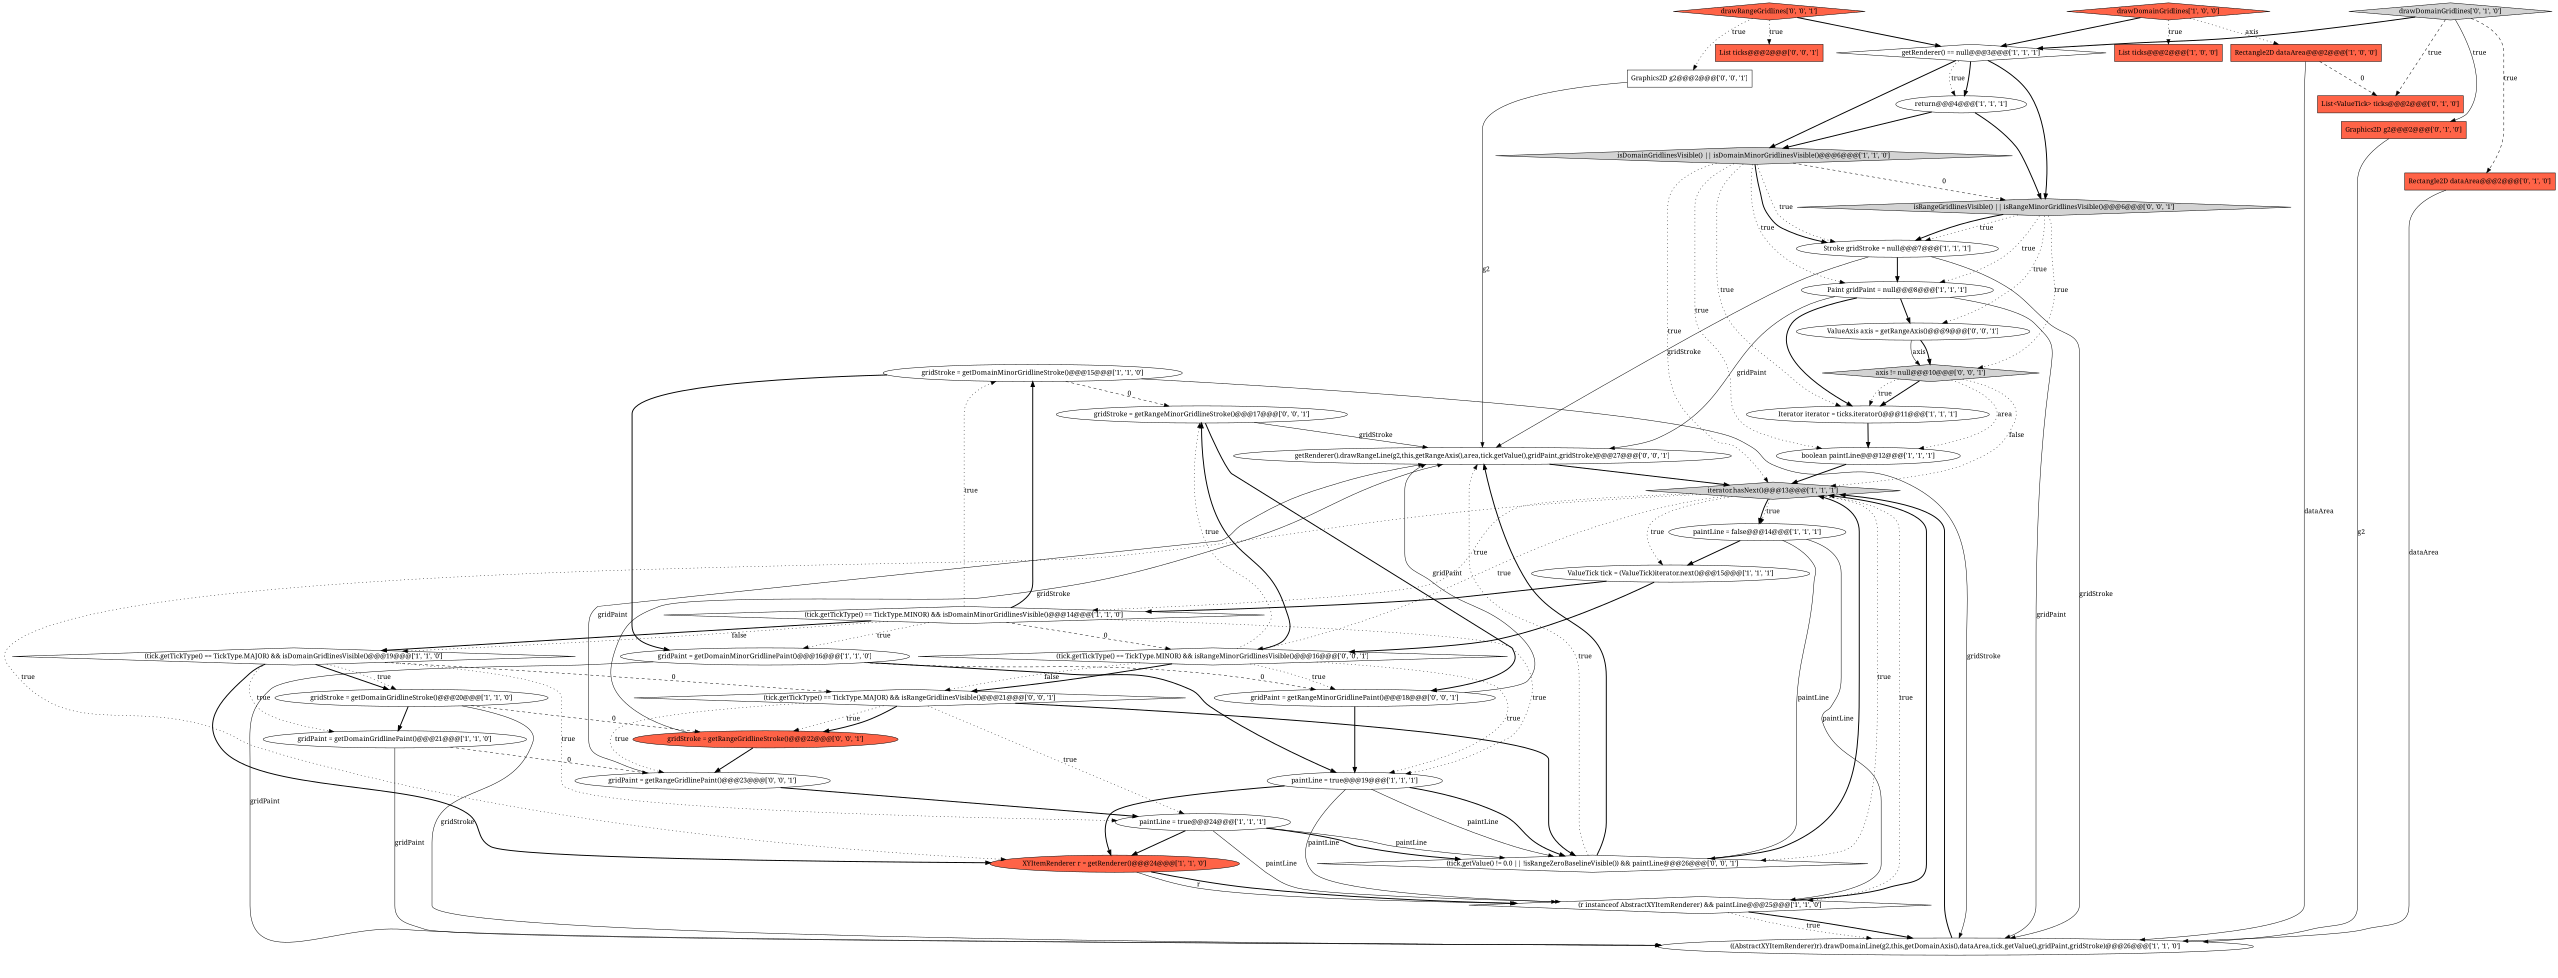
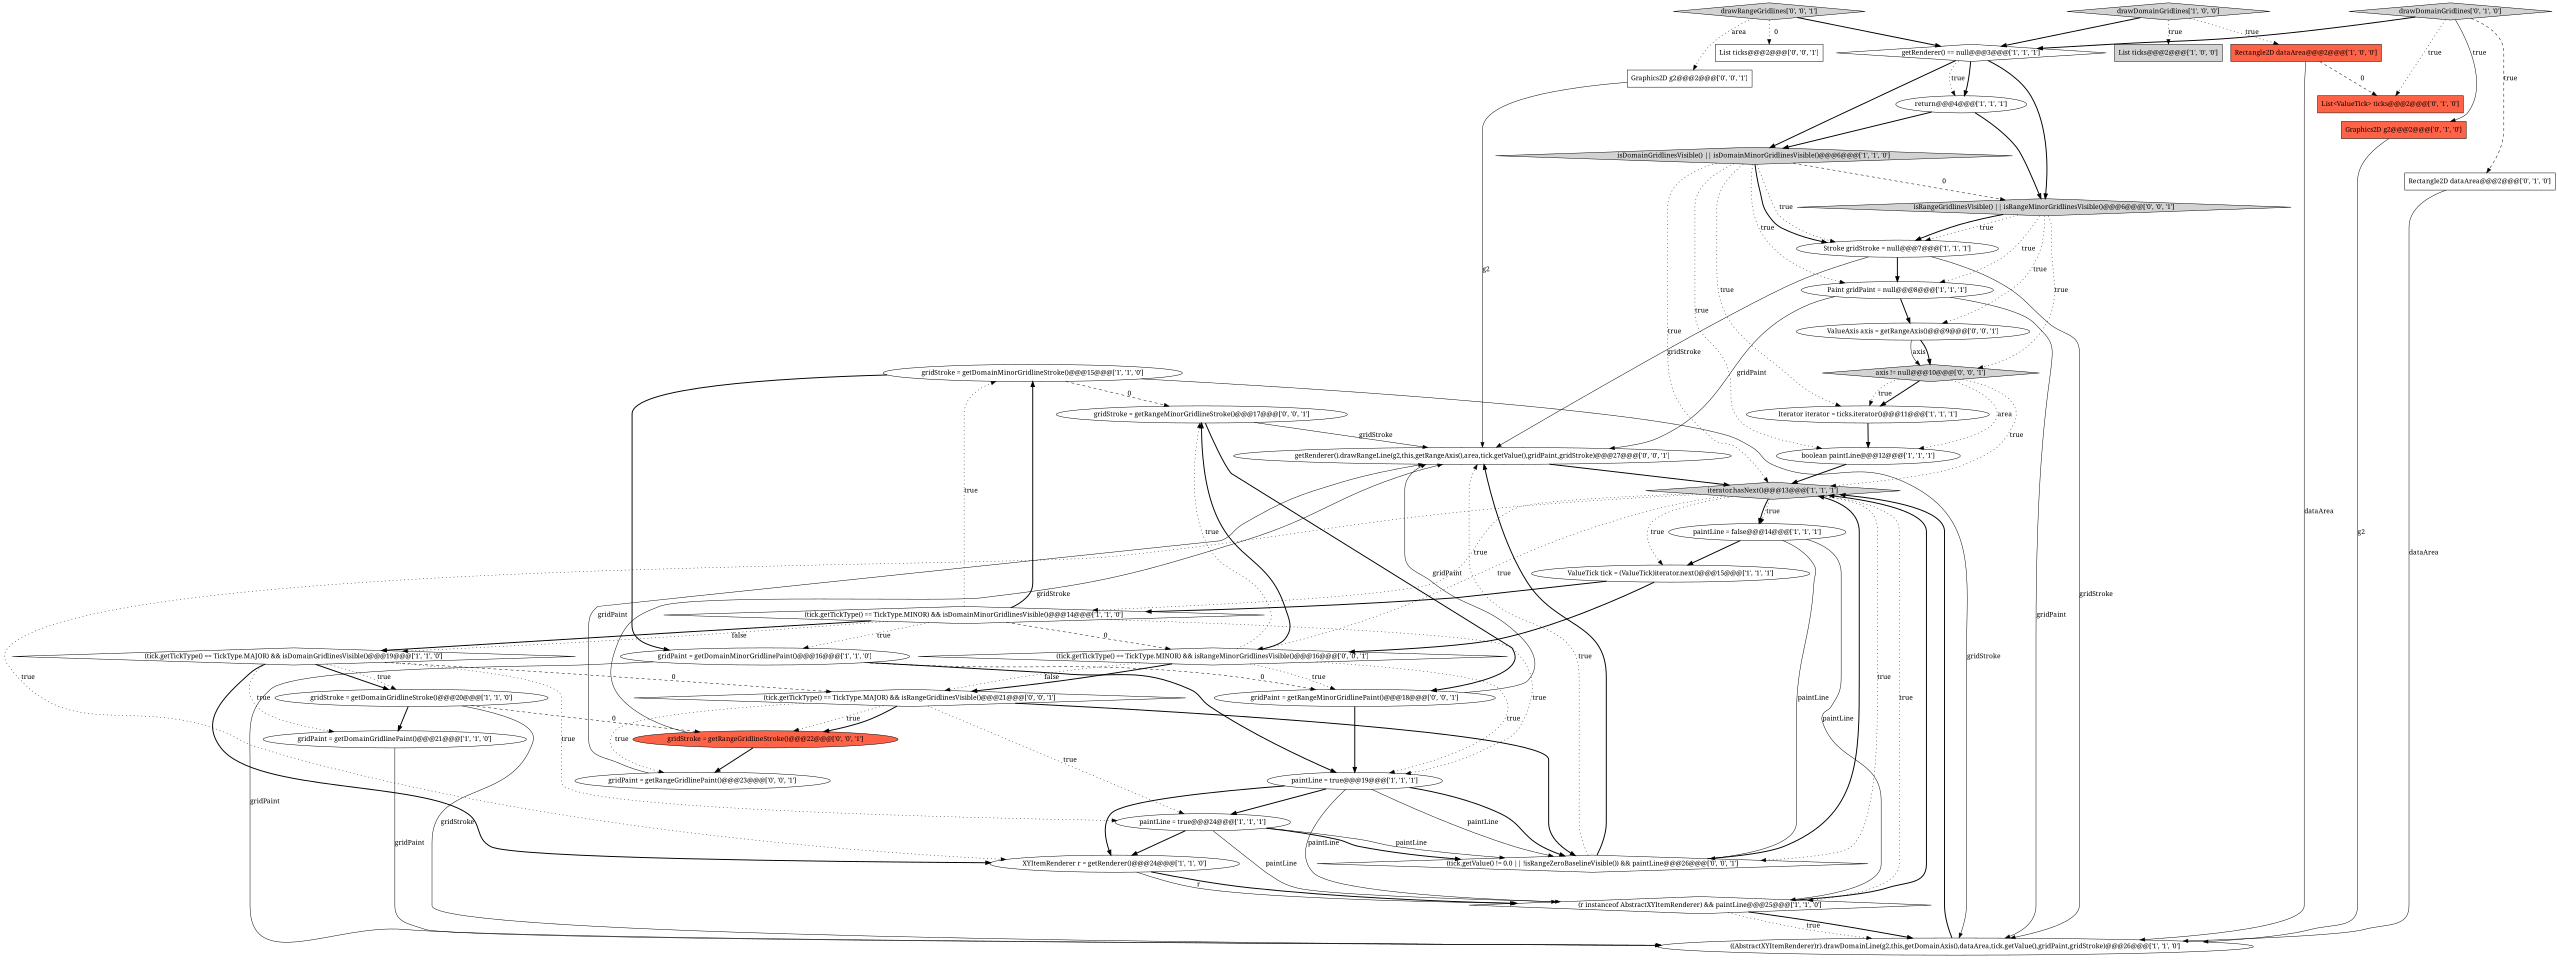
  digraph {
    fontname="Noto Serif"
    node [fillcolor=white fontname="Noto Serif" shape=ellipse style=filled]
    edge [fontname="Noto Serif" style=bold]
    n1 [label="gridStroke = getDomainMinorGridlineStroke()@@@15@@@['1', '1', '0']"]
    n2 [label="gridStroke = getRangeMinorGridlineStroke()@@@17@@@['0', '0', '1']"]
    n3 [label="((AbstractXYItemRenderer)r).drawDomainLine(g2,this,getDomainAxis(),dataArea,tick.getValue(),gridPaint,gridStroke)@@@26@@@['1', '1', '0']"]
    n4 [label="gridPaint = getDomainMinorGridlinePaint()@@@16@@@['1', '1', '0']"]
    n5 [label="getRenderer().drawRangeLine(g2,this,getRangeAxis(),area,tick.getValue(),gridPaint,gridStroke)@@@27@@@['0', '0', '1']"]
    n6 [label="gridPaint = getRangeMinorGridlinePaint()@@@18@@@['0', '0', '1']"]
    n7 [fillcolor=lightgray label="iterator.hasNext()@@@13@@@['1', '1', '1']" shape=diamond]
    n8 [label="paintLine = true@@@19@@@['1', '1', '1']"]
    n9 [label="gridPaint = getRangeGridlinePaint()@@@23@@@['0', '0', '1']"]
    n10 [label="paintLine = true@@@24@@@['1', '1', '1']"]
    n11 [label="(tick.getValue() != 0.0 || !isRangeZeroBaselineVisible()) && paintLine@@@26@@@['0', '0', '1']" shape=diamond]
-   n12 [fillcolor=tomato label="XYItemRenderer r = getRenderer()@@@24@@@['1', '1', '0']"]
+   n12 [label="XYItemRenderer r = getRenderer()@@@24@@@['1', '1', '0']"]
    n13 [label="(r instanceof AbstractXYItemRenderer) && paintLine@@@25@@@['1', '1', '0']" shape=diamond]
    n14 [fillcolor=tomato label="Rectangle2D dataArea@@@2@@@['1', '0', '0']" shape=box]
    n15 [fillcolor=tomato label="List<ValueTick> ticks@@@2@@@['0', '1', '0']" shape=box]
-   n16 [fillcolor=tomato label="drawDomainGridlines['1', '0', '0']" shape=diamond]
+   n16 [fillcolor=lightgray label="drawDomainGridlines['1', '0', '0']" shape=diamond]
    n17 [label="getRenderer() == null@@@3@@@['1', '1', '1']" shape=diamond]
-   n18 [fillcolor=tomato label="List ticks@@@2@@@['1', '0', '0']" shape=box]
+   n18 [fillcolor=lightgray label="List ticks@@@2@@@['1', '0', '0']" shape=box]
    n19 [fillcolor=lightgray label="isRangeGridlinesVisible() || isRangeMinorGridlinesVisible()@@@6@@@['0', '0', '1']" shape=diamond]
    n20 [fillcolor=lightgray label="isDomainGridlinesVisible() || isDomainMinorGridlinesVisible()@@@6@@@['1', '1', '0']" shape=diamond]
    n21 [label="return@@@4@@@['1', '1', '1']"]
    n22 [label="gridPaint = getDomainGridlinePaint()@@@21@@@['1', '1', '0']"]
    n23 [label="Paint gridPaint = null@@@8@@@['1', '1', '1']"]
    n24 [fillcolor=lightgray label="axis != null@@@10@@@['0', '0', '1']" shape=diamond]
    n25 [label="Stroke gridStroke = null@@@7@@@['1', '1', '1']"]
    n26 [label="ValueAxis axis = getRangeAxis()@@@9@@@['0', '0', '1']"]
    n27 [label="Iterator iterator = ticks.iterator()@@@11@@@['1', '1', '1']"]
    n28 [label="boolean paintLine@@@12@@@['1', '1', '1']"]
    n29 [fillcolor=lightgray label="drawDomainGridlines['0', '1', '0']" shape=diamond]
    n30 [fillcolor=tomato label="Graphics2D g2@@@2@@@['0', '1', '0']" shape=box]
-   n31 [fillcolor=tomato label="Rectangle2D dataArea@@@2@@@['0', '1', '0']" shape=box]
+   n31 [label="Rectangle2D dataArea@@@2@@@['0', '1', '0']" shape=box]
    n32 [label="ValueTick tick = (ValueTick)iterator.next()@@@15@@@['1', '1', '1']"]
    n33 [label="(tick.getTickType() == TickType.MINOR) && isDomainMinorGridlinesVisible()@@@14@@@['1', '1', '0']" shape=diamond]
    n34 [label="(tick.getTickType() == TickType.MINOR) && isRangeMinorGridlinesVisible()@@@16@@@['0', '0', '1']" shape=diamond]
    n35 [label="(tick.getTickType() == TickType.MAJOR) && isDomainGridlinesVisible()@@@19@@@['1', '1', '0']" shape=diamond]
    n36 [label="(tick.getTickType() == TickType.MAJOR) && isRangeGridlinesVisible()@@@21@@@['0', '0', '1']" shape=diamond]
    n37 [label="gridStroke = getDomainGridlineStroke()@@@20@@@['1', '1', '0']"]
-   n38 [fillcolor=tomato label="drawRangeGridlines['0', '0', '1']" shape=diamond]
+   n38 [fillcolor=lightgray label="drawRangeGridlines['0', '0', '1']" shape=diamond]
    n39 [label="Graphics2D g2@@@2@@@['0', '0', '1']" shape=box]
-   n40 [fillcolor=tomato label="List ticks@@@2@@@['0', '0', '1']" shape=box]
+   n40 [label="List ticks@@@2@@@['0', '0', '1']" shape=box]
    n41 [fillcolor=tomato label="gridStroke = getRangeGridlineStroke()@@@22@@@['0', '0', '1']"]
    n42 [label="paintLine = false@@@14@@@['1', '1', '1']"]
    n1 -> n2 [label=0 style=dashed]
    n1 -> n3 [label=gridStroke style=solid]
    n1 -> n4
    n2 -> n5 [label=gridStroke style=solid]
    n2 -> n6
    n3 -> n7
    n4 -> n3 [label=gridPaint style=solid]
    n4 -> n6 [label=0 style=dashed]
    n4 -> n8
    n5 -> n7
    n6 -> n5 [label=gridPaint style=solid]
    n6 -> n8
    n7 -> n11 [label=true style=dotted]
    n7 -> n12 [label=true style=dotted]
    n7 -> n13 [label=true style=dotted]
    n7 -> n32 [label=true style=dotted]
    n7 -> n33 [label=true style=dotted]
    n7 -> n34 [label=true style=dotted]
    n7 -> n42 [label=true style=dotted]
    n7 -> n42
    n8 -> n11 [label=paintLine style=solid]
    n8 -> n11
    n8 -> n12
    n8 -> n13 [label=paintLine style=solid]
    n9 -> n5 [label=gridPaint style=solid]
-   n9 -> n10
+   n8 -> n10
    n10 -> n11 [label=paintLine style=solid]
    n10 -> n11
    n10 -> n12
    n10 -> n13 [label=paintLine style=solid]
    n11 -> n5 [label=true style=dotted]
    n11 -> n5
    n11 -> n7
    n12 -> n13
    n12 -> n13 [label=r style=solid]
    n13 -> n3 [label=true style=dotted]
    n13 -> n3
    n13 -> n7
    n14 -> n3 [label=dataArea style=solid]
    n14 -> n15 [label=0 style=dashed]
-   n16 -> n14 [label=axis style=dotted]
+   n16 -> n14 [label=true style=dotted]
    n16 -> n17
    n16 -> n18 [label=true style=dotted]
    n17 -> n19
    n17 -> n20
    n17 -> n21
    n17 -> n21 [label=true style=dotted]
    n19 -> n23 [label=true style=dotted]
    n19 -> n24 [label=true style=dotted]
    n19 -> n25 [label=true style=dotted]
    n19 -> n25
    n19 -> n26 [label=true style=dotted]
    n20 -> n7 [label=true style=dotted]
    n20 -> n19 [label=0 style=dashed]
    n20 -> n23 [label=true style=dotted]
    n20 -> n25 [label=true style=dotted]
    n20 -> n25
    n20 -> n27 [label=true style=dotted]
    n20 -> n28 [label=true style=dotted]
    n21 -> n19
    n21 -> n20
    n22 -> n3 [label=gridPaint style=solid]
-   n22 -> n9 [label=0 style=dashed]
    n23 -> n3 [label=gridPaint style=solid]
    n23 -> n5 [label=gridPaint style=solid]
    n23 -> n26
-   n23 -> n27
-   n24 -> n7 [label=false style=dotted]
+   n24 -> n7 [label=true style=dotted]
    n24 -> n27
    n24 -> n27 [label=true style=dotted]
    n24 -> n28 [label=area style=dotted]
    n25 -> n3 [label=gridStroke style=solid]
    n25 -> n5 [label=gridStroke style=solid]
    n25 -> n23
    n26 -> n24 [label=axis style=solid]
    n26 -> n24
    n27 -> n28
    n28 -> n7
-   n29 -> n15 [label=true style=dashed]
+   n29 -> n15 [label=true style=dotted]
    n29 -> n17
    n29 -> n30 [label=true style=solid]
    n29 -> n31 [label=true style=dashed]
    n30 -> n3 [label=g2 style=solid]
    n31 -> n3 [label=dataArea style=solid]
    n32 -> n33
    n32 -> n34
    n33 -> n1 [label=true style=dotted]
    n33 -> n1
    n33 -> n4 [label=true style=dotted]
    n33 -> n8 [label=true style=dotted]
    n33 -> n34 [label=0 style=dashed]
    n33 -> n35
    n33 -> n35 [label=false style=dotted]
    n34 -> n2
    n34 -> n2 [label=true style=dotted]
    n34 -> n6 [label=true style=dotted]
    n34 -> n8 [label=true style=dotted]
    n34 -> n36
    n34 -> n36 [label=false style=dotted]
    n35 -> n10 [label=true style=dotted]
    n35 -> n12
    n35 -> n22 [label=true style=dotted]
    n35 -> n36 [label=0 style=dashed]
    n35 -> n37
    n35 -> n37 [label=true style=dotted]
    n36 -> n9 [label=true style=dotted]
    n36 -> n10 [label=true style=dotted]
    n36 -> n11
    n36 -> n41 [label=true style=dotted]
    n36 -> n41
    n37 -> n3 [label=gridStroke style=solid]
    n37 -> n22
    n37 -> n41 [label=0 style=dashed]
    n38 -> n17
-   n38 -> n39 [label=true style=dotted]
-   n38 -> n40 [label=true style=dotted]
+   n38 -> n39 [label=area style=dotted]
+   n38 -> n40 [label=0 style=dotted]
    n39 -> n5 [label=g2 style=solid]
    n41 -> n5 [label=gridStroke style=solid]
    n41 -> n9
    n42 -> n11 [label=paintLine style=solid]
    n42 -> n13 [label=paintLine style=solid]
    n42 -> n32
  }
